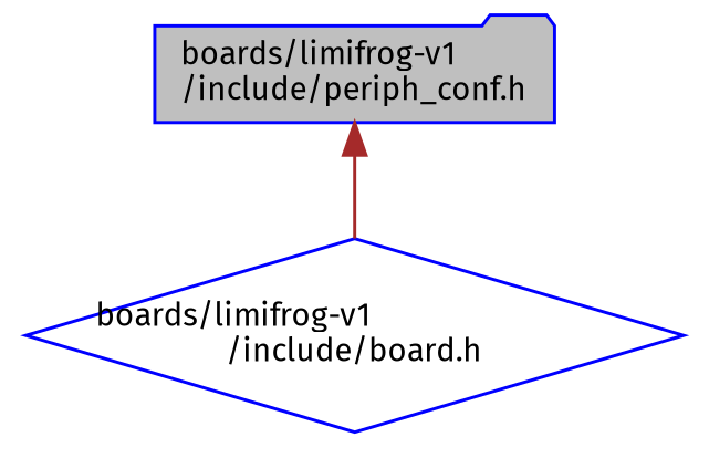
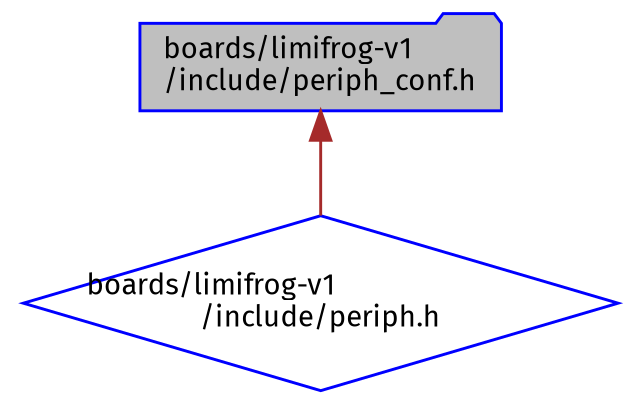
  digraph {
    fontname="Fira Sans"
    node [color=blue fontname="Fira Sans" fontsize=10 style=filled]
    n1 [fillcolor=grey75 fontcolor=black height=0.2 label="boards/limifrog-v1\l/include/periph_conf.h" shape=folder width=0.4]
-   n2 [fillcolor=white height=0.2 label="boards/limifrog-v1\l/include/board.h" shape=diamond width=0.4]
+   n2 [fillcolor=white height=0.2 label="boards/limifrog-v1\l/include/periph.h" shape=diamond width=0.4]
    n1 -> n2 [color=brown dir=back fontname="Fira Sans" fontsize=10 labelfontname=Helvetica labelfontsize=10 style=solid]
  }
